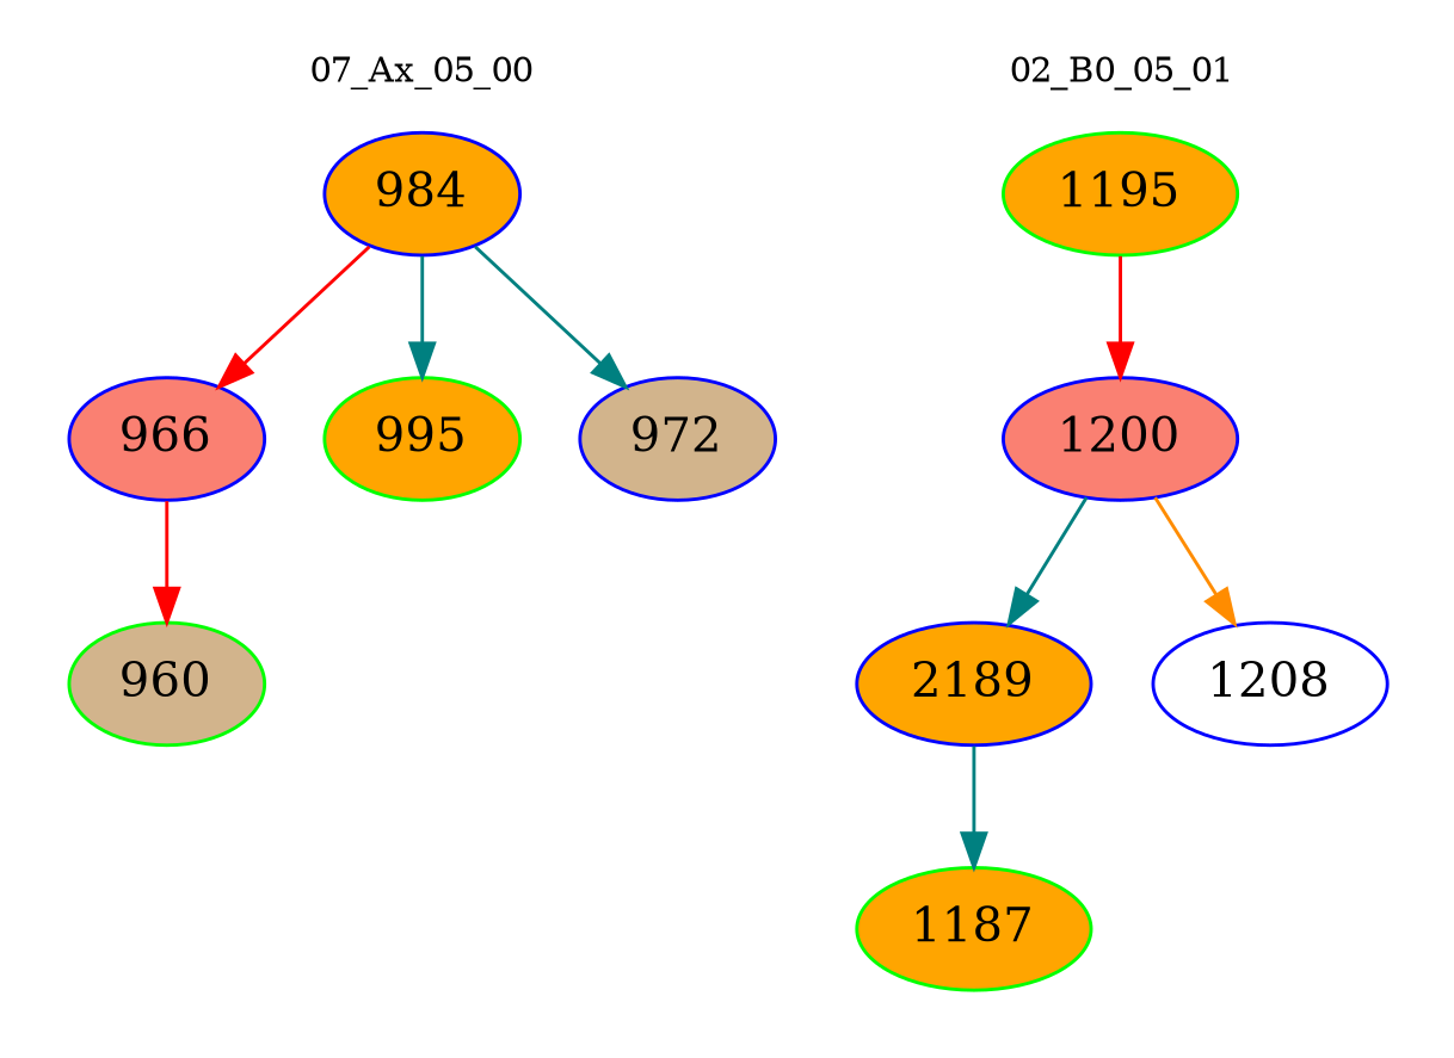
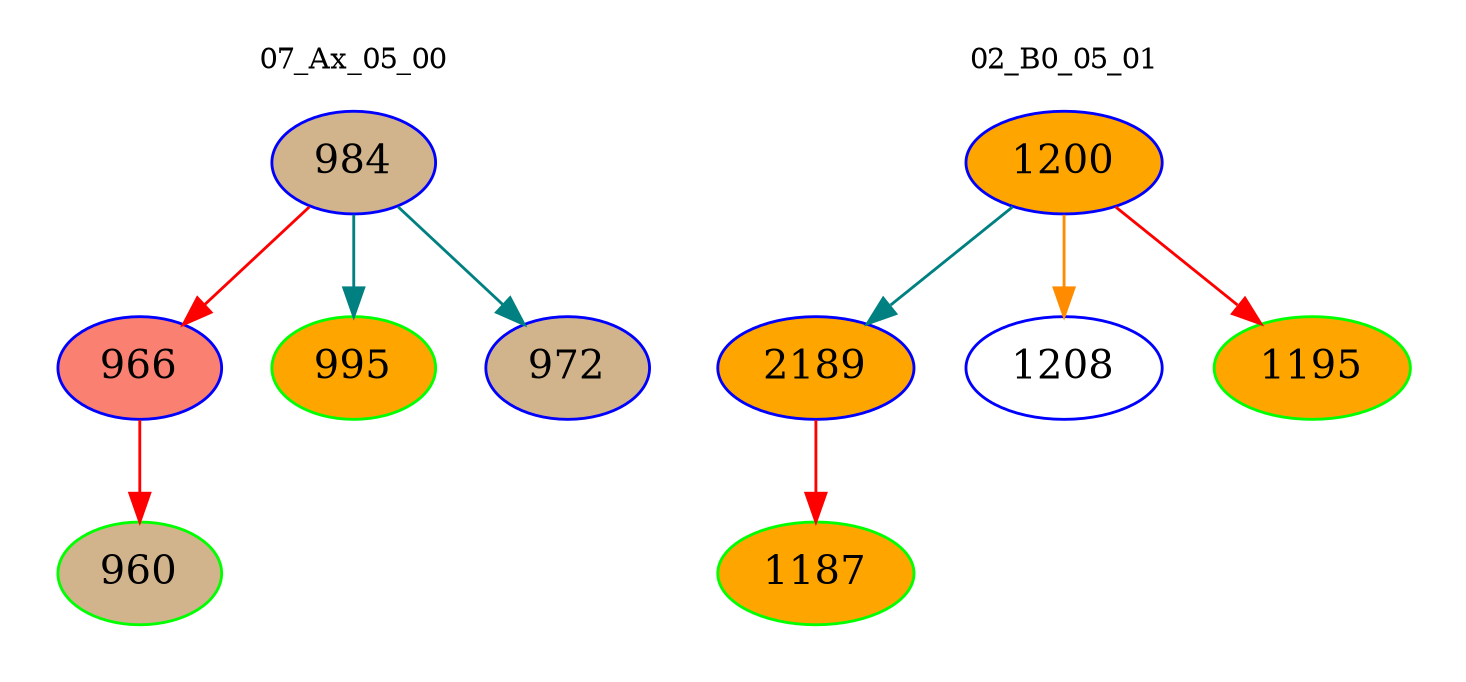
  digraph {
    node [color=blue fillcolor=orange style=filled]
    edge [color=teal]
-   n1 [label=984]
+   n1 [fillcolor=tan label=984]
    n2 [fillcolor=salmon label=966]
    n3 [color=green label=995]
    n4 [fillcolor=tan label=972]
    n5 [color=green fillcolor=tan label=960]
-   n6 [fillcolor=salmon label=1200]
+   n6 [label=1200]
    n7 [label=2189]
    n8 [fillcolor=white label=1208]
    n9 [color=green label=1195]
    n10 [color=green label=1187]
    subgraph cluster_1 {
      color=white
      fontsize=10
      label="07_Ax_05_00"
      n1
      n2
      n3
      n4
      n5
    }
    subgraph cluster_2 {
      color=white
      fontsize=10
      label="02_B0_05_01"
      n6
      n7
      n8
      n9
      n10
    }
    n1 -> n2 [color=red]
    n1 -> n3
    n1 -> n4
    n2 -> n5 [color=red]
    n6 -> n7
    n6 -> n8 [color=darkorange]
-   n9 -> n6 [color=red]
-   n7 -> n10
+   n6 -> n9 [color=red]
+   n7 -> n10 [color=red]
  }
